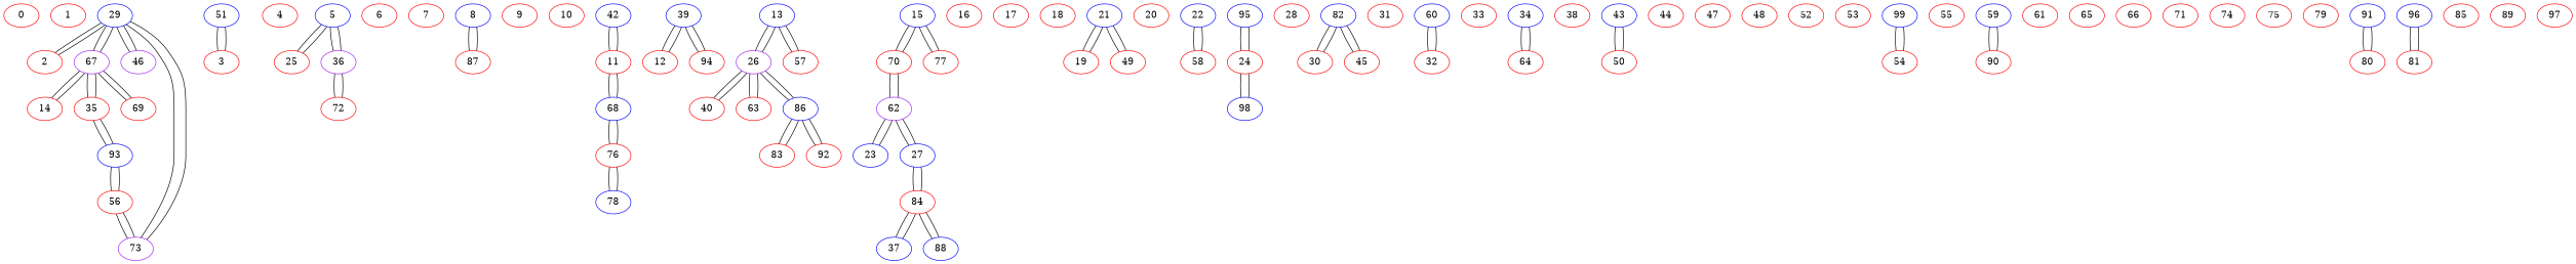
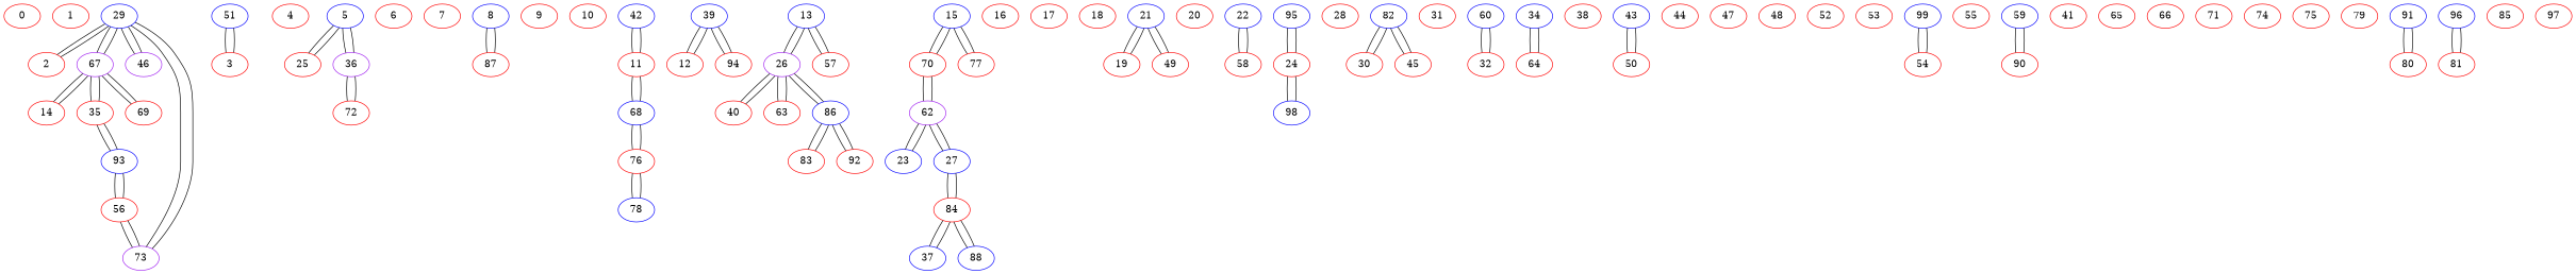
  graph {
    node [color=red]
    0
    1
    29 [color=blue]
    2
    67 [color=purple]
    46 [color=purple]
    73 [color=purple]
    14
    35
    69
    56
    51 [color=blue]
    3
    4
    5 [color=blue]
    25
    36 [color=purple]
    72
    6
    7
    8 [color=blue]
    87
    9
    10
    42 [color=blue]
    11
    68 [color=blue]
    76
    78 [color=blue]
    39 [color=blue]
    12
    94
    13 [color=blue]
    26 [color=purple]
    57
    40
    63
    86 [color=blue]
    83
    92
    93 [color=blue]
    15 [color=blue]
    70
    77
    62 [color=purple]
    23 [color=blue]
    27 [color=blue]
    16
    17
    18
    21 [color=blue]
    19
    49
    20
    22 [color=blue]
    58
    84
    95 [color=blue]
    24
    98 [color=blue]
    37 [color=blue]
    88 [color=blue]
    28
    82 [color=blue]
    30
    45
    31
    60 [color=blue]
    32
-   33
    34 [color=blue]
    64
    38
    43 [color=blue]
    50
    44
    47
    48
    52
    53
    99 [color=blue]
    54
    55
    59 [color=blue]
    90
-   61
+   61 [label=41]
    65
    66
    71
    74
    75
    79
    91 [color=blue]
    80
    96 [color=blue]
    81
    85
-   89
    97
    29 -- 2
    29 -- 67
    29 -- 46
    29 -- 73
    2 -- 29
    67 -- 29
    67 -- 14
    67 -- 35
    67 -- 69
    46 -- 29
    73 -- 29
    73 -- 56
    14 -- 67
    35 -- 67
    35 -- 93
    69 -- 67
    56 -- 73
    56 -- 93
    51 -- 3
    3 -- 51
    5 -- 25
    5 -- 36
    25 -- 5
    36 -- 5
    36 -- 72
    72 -- 36
    8 -- 87
    87 -- 8
    42 -- 11
    11 -- 42
    11 -- 68
    68 -- 11
    68 -- 76
    76 -- 68
    76 -- 78
    78 -- 76
    39 -- 12
    39 -- 94
    12 -- 39
    94 -- 39
    13 -- 26
    13 -- 57
    26 -- 13
    26 -- 40
    26 -- 63
    26 -- 86
    57 -- 13
    40 -- 26
    63 -- 26
    86 -- 26
    86 -- 83
    86 -- 92
    83 -- 86
    92 -- 86
    93 -- 35
    93 -- 56
    15 -- 70
    15 -- 77
    70 -- 15
    70 -- 62
    77 -- 15
    62 -- 70
    62 -- 23
    62 -- 27
    23 -- 62
    27 -- 62
    27 -- 84
    21 -- 19
    21 -- 49
    19 -- 21
    49 -- 21
    22 -- 58
    58 -- 22
    84 -- 27
    84 -- 37
    84 -- 88
    95 -- 24
    24 -- 95
    24 -- 98
    98 -- 24
    37 -- 84
    88 -- 84
    82 -- 30
    82 -- 45
    30 -- 82
    45 -- 82
    60 -- 32
    32 -- 60
    34 -- 64
    64 -- 34
    43 -- 50
    50 -- 43
    99 -- 54
    54 -- 99
    59 -- 90
    90 -- 59
    91 -- 80
    80 -- 91
    96 -- 81
    81 -- 96
  }
